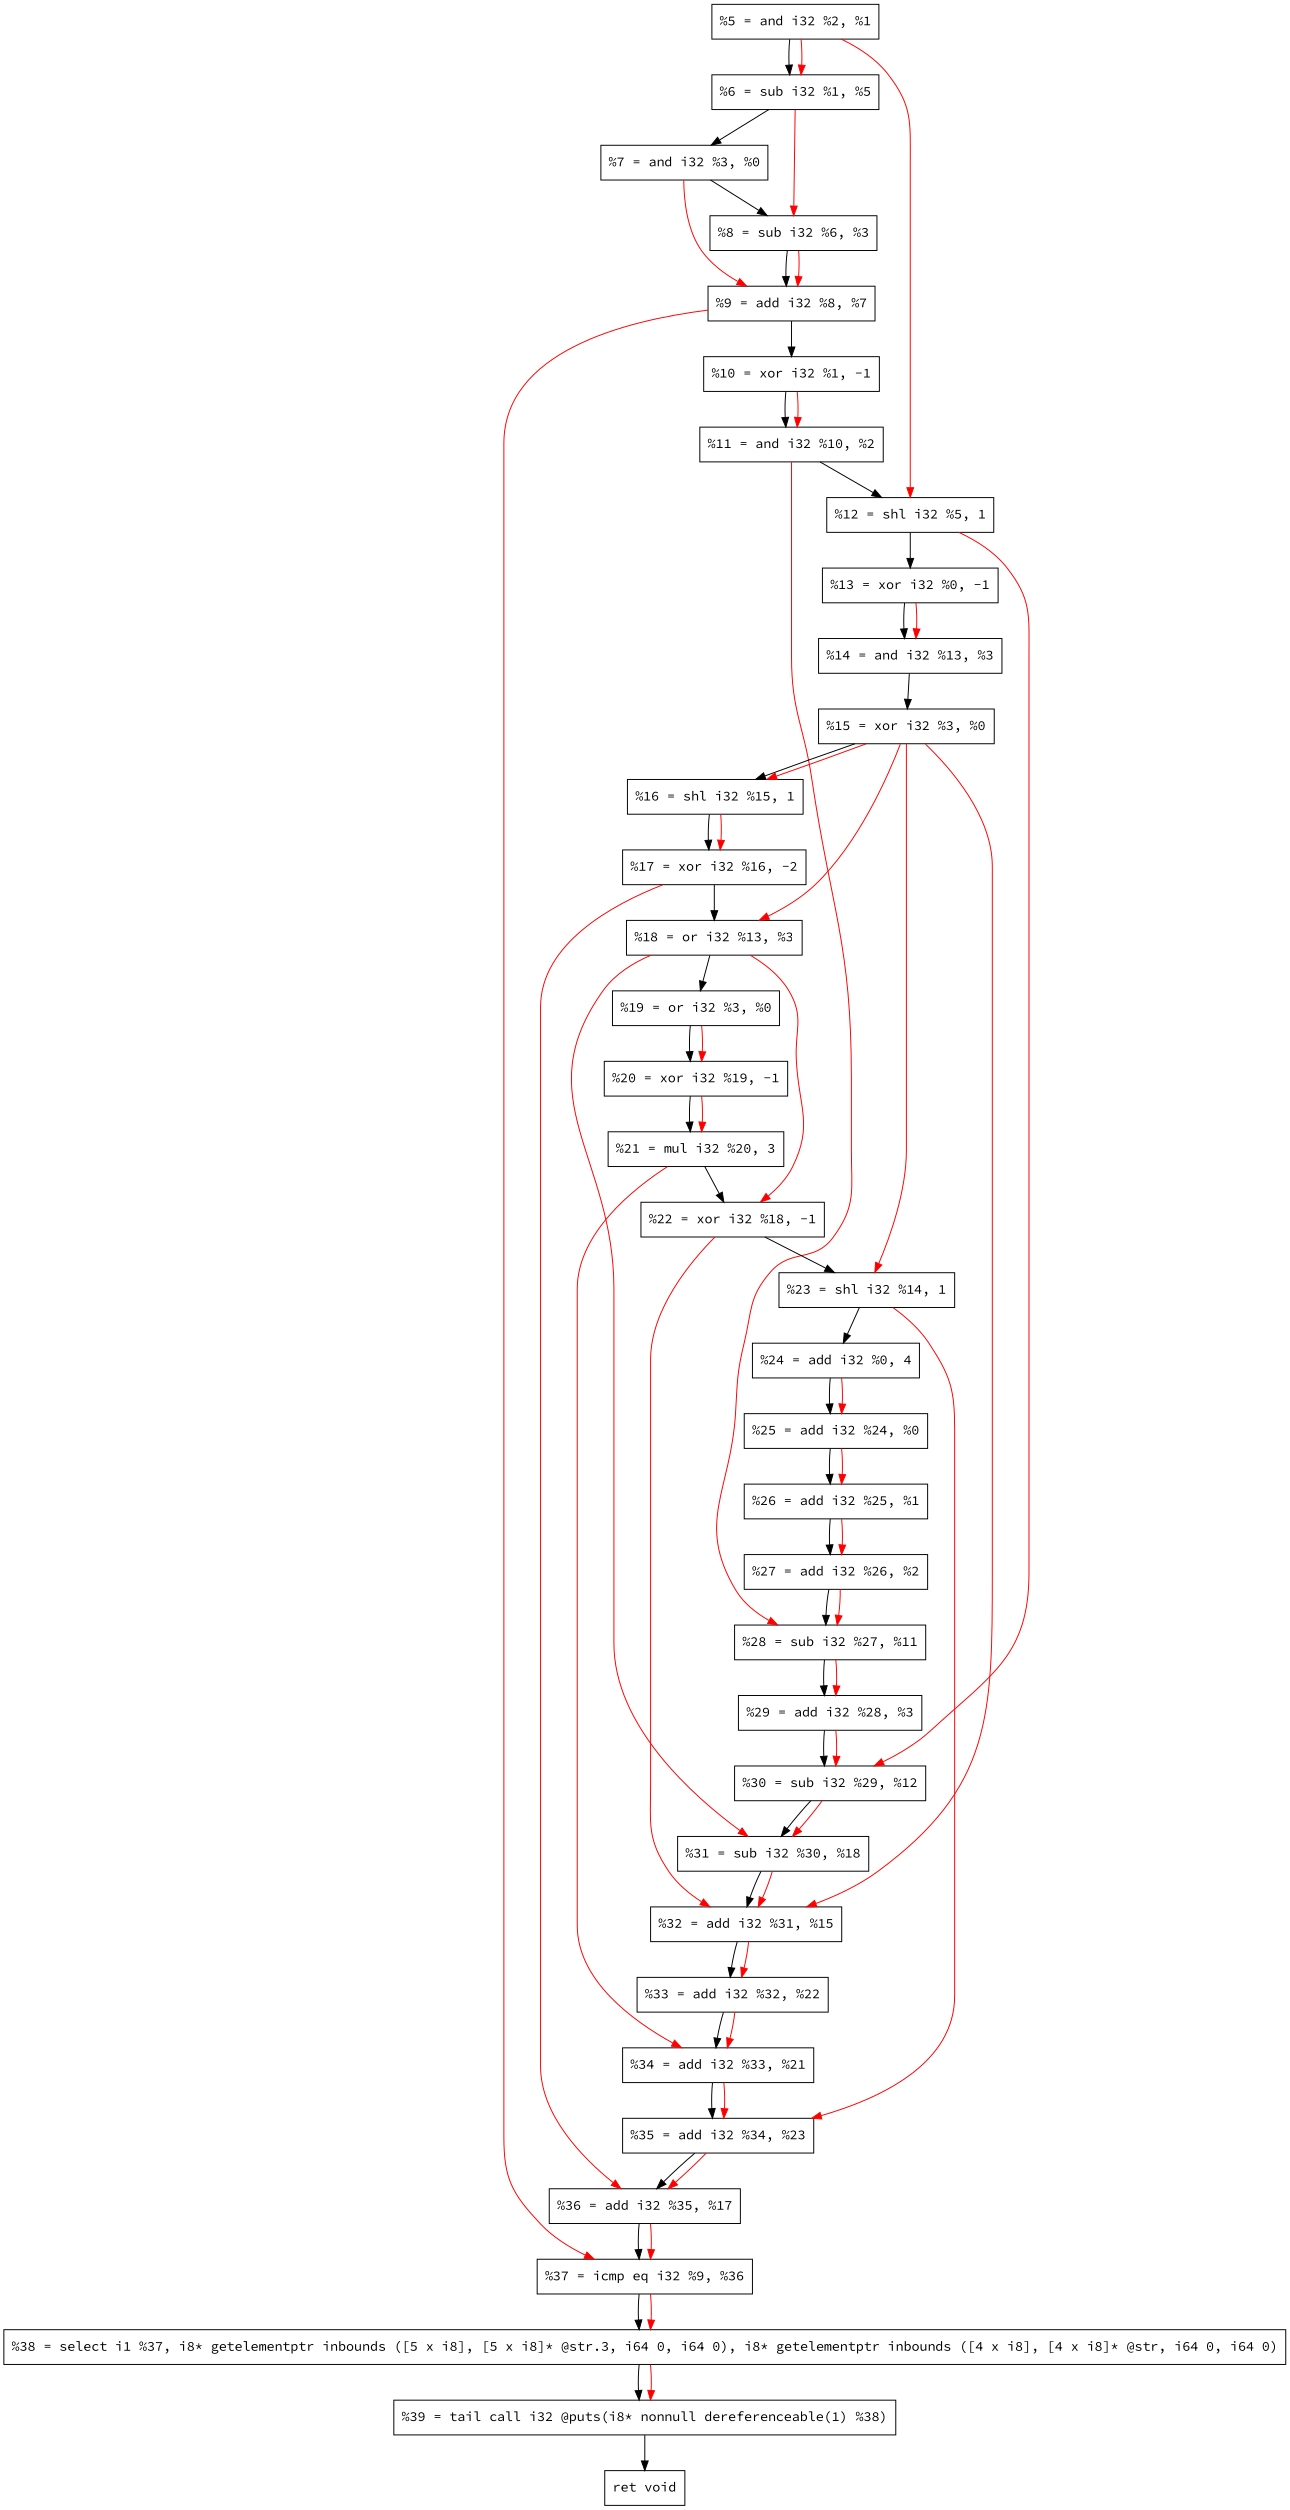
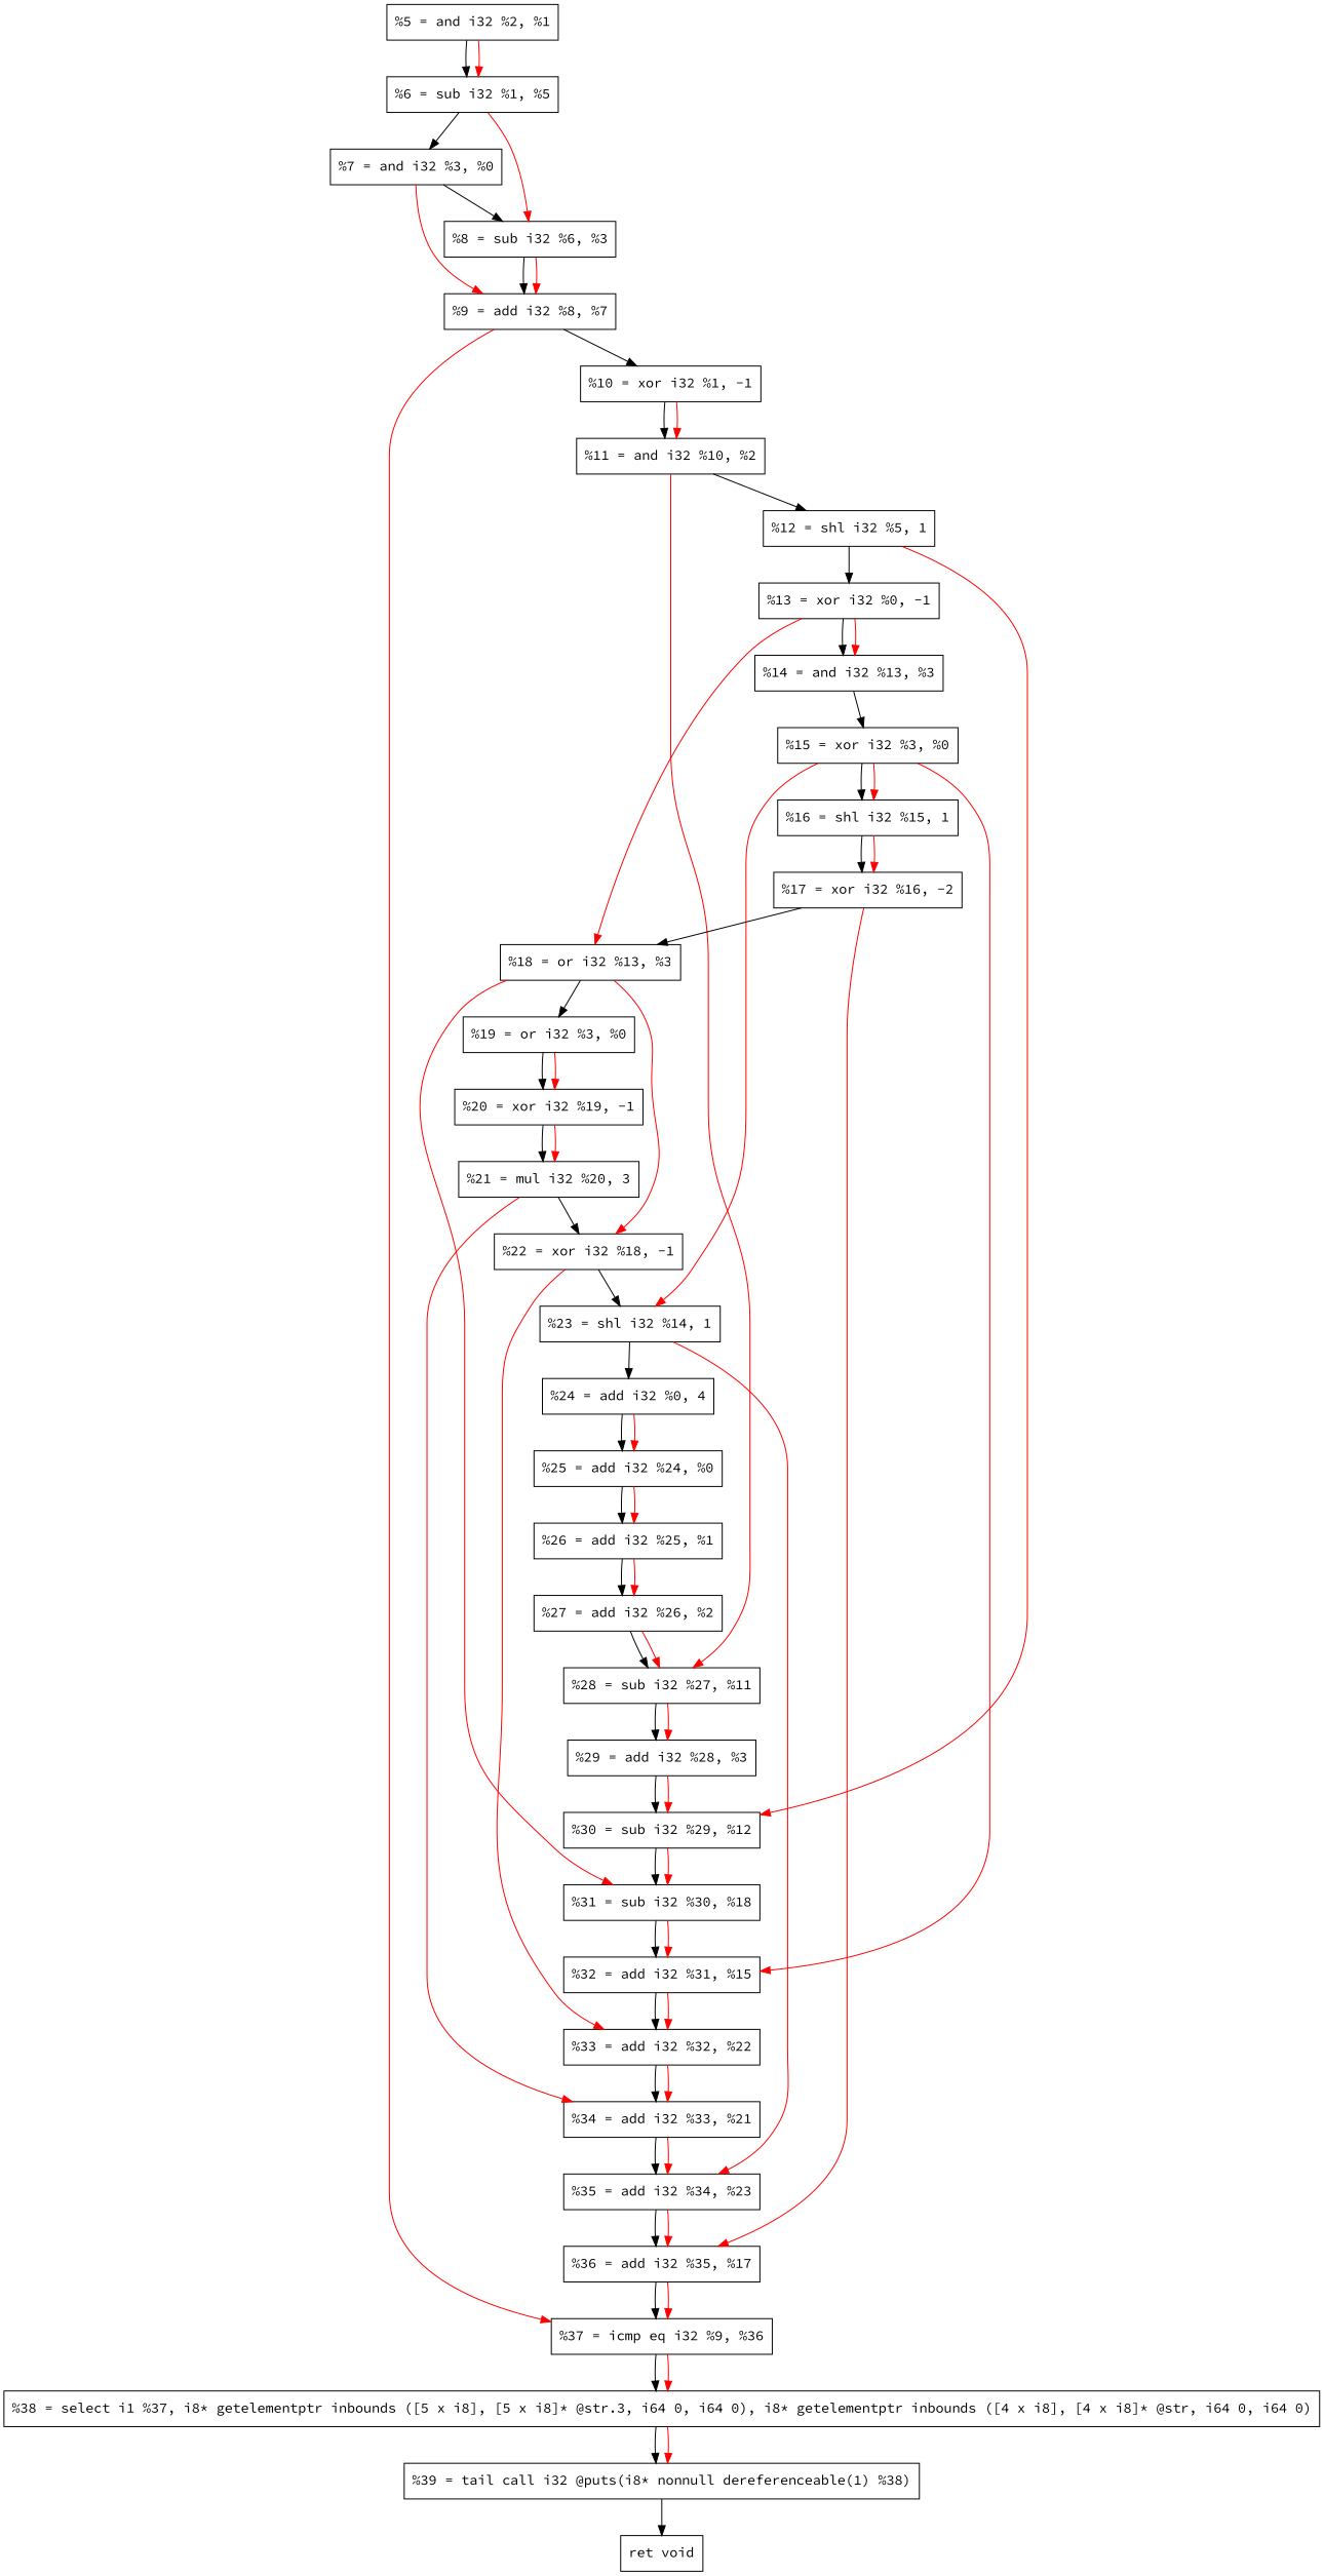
  digraph {
    fontname="Source Code Pro"
    node [fontname="Source Code Pro" shape=record]
    edge [fontname="Source Code Pro" color=red]
    n1 [label="  %5 = and i32 %2, %1"]
    n2 [label="  %6 = sub i32 %1, %5"]
    n3 [label="  %12 = shl i32 %5, 1"]
    n4 [label="  %7 = and i32 %3, %0"]
    n5 [label="  %8 = sub i32 %6, %3"]
    n6 [label="  %13 = xor i32 %0, -1"]
    n7 [label="  %30 = sub i32 %29, %12"]
    n8 [label="  %9 = add i32 %8, %7"]
    n9 [label="  %10 = xor i32 %1, -1"]
    n10 [label="  %37 = icmp eq i32 %9, %36"]
    n11 [label="  %11 = and i32 %10, %2"]
    n12 [label="  %38 = select i1 %37, i8* getelementptr inbounds ([5 x i8], [5 x i8]* @str.3, i64 0, i64 0), i8* getelementptr inbounds ([4 x i8], [4 x i8]* @str, i64 0, i64 0)"]
    n13 [label="  %28 = sub i32 %27, %11"]
    n14 [label="  %29 = add i32 %28, %3"]
    n15 [label="  %14 = and i32 %13, %3"]
    n16 [label="  %18 = or i32 %13, %3"]
    n17 [label="  %31 = sub i32 %30, %18"]
    n18 [label="  %15 = xor i32 %3, %0"]
    n19 [label="  %19 = or i32 %3, %0"]
    n20 [label="  %22 = xor i32 %18, -1"]
    n21 [label="  %23 = shl i32 %14, 1"]
    n22 [label="  %16 = shl i32 %15, 1"]
    n23 [label="  %32 = add i32 %31, %15"]
    n24 [label="  %24 = add i32 %0, 4"]
    n25 [label="  %35 = add i32 %34, %23"]
    n26 [label="  %17 = xor i32 %16, -2"]
    n27 [label="  %33 = add i32 %32, %22"]
    n28 [label="  %36 = add i32 %35, %17"]
    n29 [label="  %20 = xor i32 %19, -1"]
    n30 [label="  %21 = mul i32 %20, 3"]
    n31 [label="  %34 = add i32 %33, %21"]
    n32 [label="  %25 = add i32 %24, %0"]
    n33 [label="  %26 = add i32 %25, %1"]
    n34 [label="  %27 = add i32 %26, %2"]
    n35 [label="  %39 = tail call i32 @puts(i8* nonnull dereferenceable(1) %38)"]
    n36 [label="  ret void"]
    n1 -> n2 [color=""]
    n1 -> n2
-   n1 -> n3
    n2 -> n4 [color=""]
    n2 -> n5
    n3 -> n6 [color=""]
    n3 -> n7
    n4 -> n5 [color=""]
    n4 -> n8
    n5 -> n8 [color=""]
    n5 -> n8
    n6 -> n15 [color=""]
    n6 -> n15
-   n18 -> n16
+   n6 -> n16
    n7 -> n17 [color=""]
    n7 -> n17
    n8 -> n9 [color=""]
    n8 -> n10
    n9 -> n11 [color=""]
    n9 -> n11
    n10 -> n12 [color=""]
    n10 -> n12
    n11 -> n3 [color=""]
    n11 -> n13
    n12 -> n35 [color=""]
    n12 -> n35
    n13 -> n14 [color=""]
    n13 -> n14
    n14 -> n7 [color=""]
    n14 -> n7
    n15 -> n18 [color=""]
    n16 -> n17
    n16 -> n19 [color=""]
    n16 -> n20
    n17 -> n23 [color=""]
    n17 -> n23
    n18 -> n21
    n18 -> n22 [color=""]
    n18 -> n22
    n18 -> n23
    n19 -> n29 [color=""]
    n19 -> n29
    n20 -> n21 [color=""]
-   n20 -> n23
+   n20 -> n27
    n21 -> n24 [color=""]
    n21 -> n25
    n22 -> n26 [color=""]
    n22 -> n26
    n23 -> n27 [color=""]
    n23 -> n27
    n24 -> n32 [color=""]
    n24 -> n32
    n25 -> n28 [color=""]
    n25 -> n28
    n26 -> n16 [color=""]
    n26 -> n28
    n27 -> n31 [color=""]
    n27 -> n31
    n28 -> n10 [color=""]
    n28 -> n10
    n29 -> n30 [color=""]
    n29 -> n30
    n30 -> n20 [color=""]
    n30 -> n31
    n31 -> n25 [color=""]
    n31 -> n25
    n32 -> n33 [color=""]
    n32 -> n33
    n33 -> n34 [color=""]
    n33 -> n34
    n34 -> n13 [color=""]
    n34 -> n13
    n35 -> n36 [color=""]
  }
